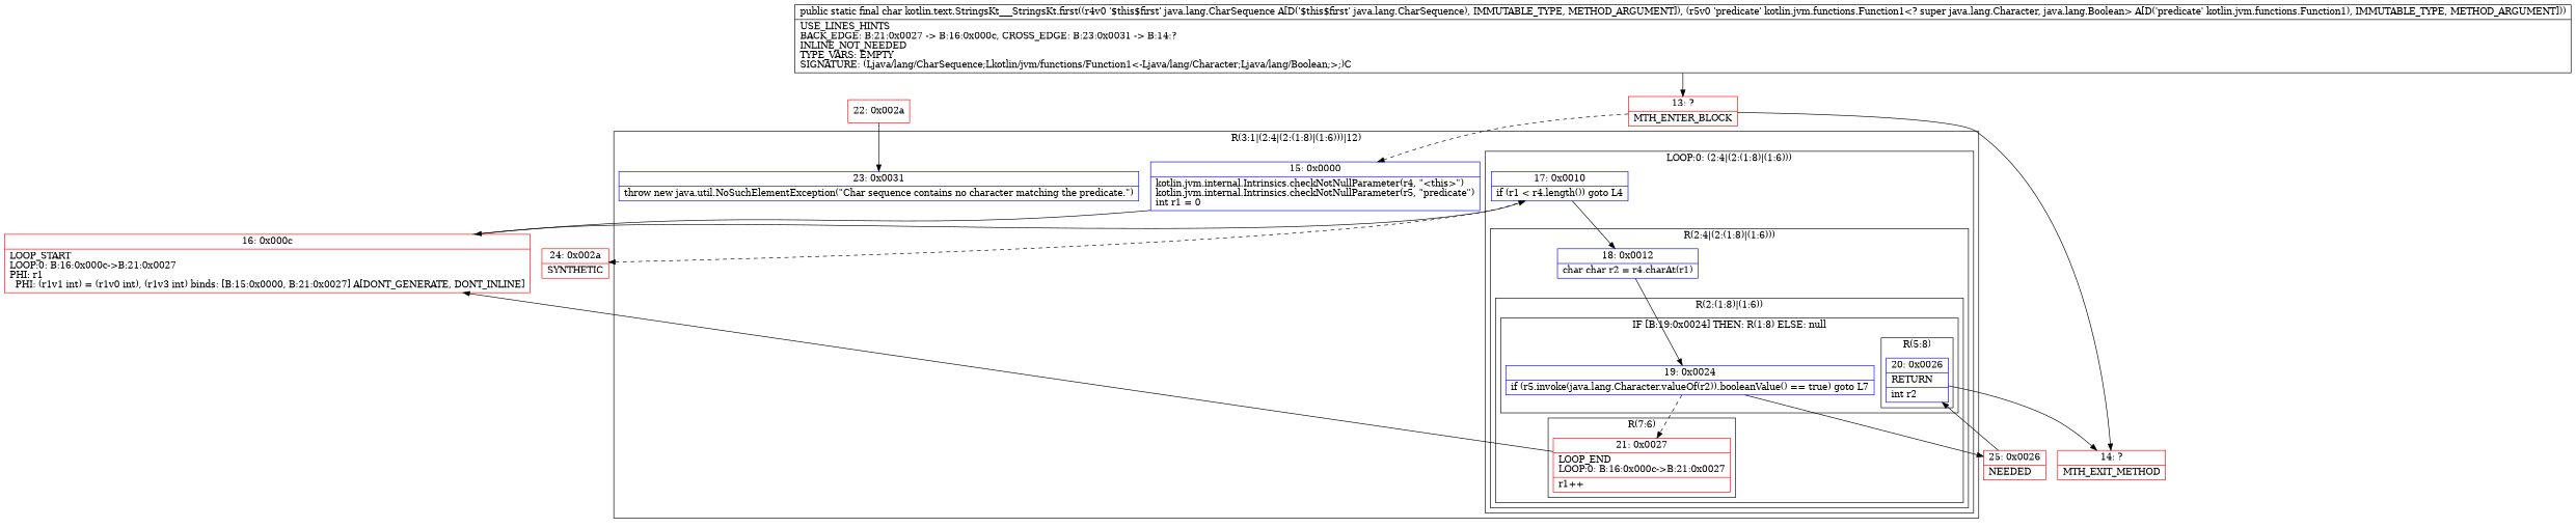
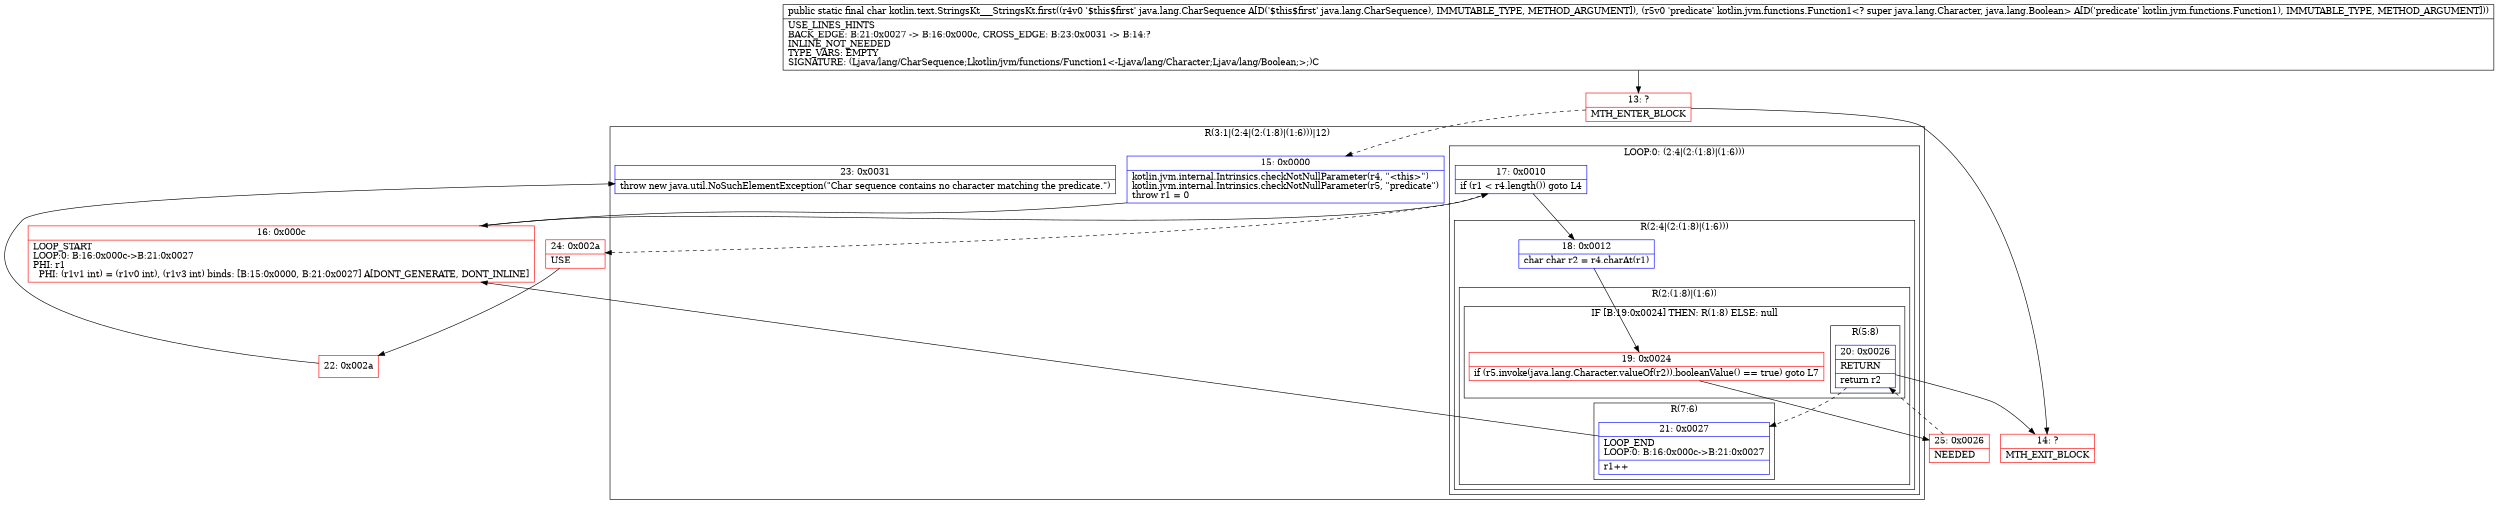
  digraph {
    node [color=blue shape=record]
-   n1 [label="{20\:\ 0x0026|RETURN\l|int r2\l}"]
-   n2 [label="{19\:\ 0x0024|if (r5.invoke(java.lang.Character.valueOf(r2)).booleanValue() == true) goto L7\l}"]
-   n3 [color=red label="{21\:\ 0x0027|LOOP_END\lLOOP:0: B:16:0x000c\-\>B:21:0x0027\l|r1++\l}"]
+   n1 [label="{20\:\ 0x0026|RETURN\l|return r2\l}"]
+   n2 [color=red label="{19\:\ 0x0024|if (r5.invoke(java.lang.Character.valueOf(r2)).booleanValue() == true) goto L7\l}"]
+   n3 [label="{21\:\ 0x0027|LOOP_END\lLOOP:0: B:16:0x000c\-\>B:21:0x0027\l|r1++\l}"]
    n4 [label="{18\:\ 0x0012|char char r2 = r4.charAt(r1)\l}"]
    n5 [label="{17\:\ 0x0010|if (r1 \< r4.length()) goto L4\l}"]
-   n6 [label="{15\:\ 0x0000|kotlin.jvm.internal.Intrinsics.checkNotNullParameter(r4, \"\<this\>\")\lkotlin.jvm.internal.Intrinsics.checkNotNullParameter(r5, \"predicate\")\lint r1 = 0\l}"]
+   n6 [label="{15\:\ 0x0000|kotlin.jvm.internal.Intrinsics.checkNotNullParameter(r4, \"\<this\>\")\lkotlin.jvm.internal.Intrinsics.checkNotNullParameter(r5, \"predicate\")\lthrow r1 = 0\l}"]
    n7 [label="{23\:\ 0x0031|throw new java.util.NoSuchElementException(\"Char sequence contains no character matching the predicate.\")\l}"]
-   n8 [color=red label="{14\:\ ?|MTH_EXIT_METHOD\l}"]
+   n8 [color=red label="{14\:\ ?|MTH_EXIT_BLOCK\l}"]
    n9 [color=red label="{25\:\ 0x0026|NEEDED\l}"]
    n10 [color=red label="{16\:\ 0x000c|LOOP_START\lLOOP:0: B:16:0x000c\-\>B:21:0x0027\lPHI: r1 \l  PHI: (r1v1 int) = (r1v0 int), (r1v3 int) binds: [B:15:0x0000, B:21:0x0027] A[DONT_GENERATE, DONT_INLINE]\l}"]
-   n11 [color=red label="{24\:\ 0x002a|SYNTHETIC\l}"]
+   n11 [color=red label="{24\:\ 0x002a|USE\l}"]
    n12 [color=red label="{22\:\ 0x002a}"]
    n13 [color=red label="{13\:\ ?|MTH_ENTER_BLOCK\l}"]
    n14 [label="{public static final char kotlin.text.StringsKt___StringsKt.first((r4v0 '$this$first' java.lang.CharSequence A[D('$this$first' java.lang.CharSequence), IMMUTABLE_TYPE, METHOD_ARGUMENT]), (r5v0 'predicate' kotlin.jvm.functions.Function1\<? super java.lang.Character, java.lang.Boolean\> A[D('predicate' kotlin.jvm.functions.Function1), IMMUTABLE_TYPE, METHOD_ARGUMENT]))  | USE_LINES_HINTS\lBACK_EDGE: B:21:0x0027 \-\> B:16:0x000c, CROSS_EDGE: B:23:0x0031 \-\> B:14:?\lINLINE_NOT_NEEDED\lTYPE_VARS: EMPTY\lSIGNATURE: (Ljava\/lang\/CharSequence;Lkotlin\/jvm\/functions\/Function1\<\-Ljava\/lang\/Character;Ljava\/lang\/Boolean;\>;)C\l}" color=""]
    subgraph cluster_1 {
      label="R(3:1|(2:4|(2:(1:8)|(1:6)))|12)"
      n6
      n7
      subgraph cluster_2 {
        label="LOOP:0: (2:4|(2:(1:8)|(1:6)))"
        n5
        subgraph cluster_3 {
          label="R(2:4|(2:(1:8)|(1:6)))"
          n4
          subgraph cluster_4 {
            label="R(2:(1:8)|(1:6))"
            subgraph cluster_5 {
              label="IF [B:19:0x0024] THEN: R(1:8) ELSE: null"
              n2
              subgraph cluster_6 {
                label="R(5:8)"
                n1
              }
            }
            subgraph cluster_7 {
              label="R(7:6)"
              n3
            }
          }
        }
      }
    }
    n1 -> n8
-   n2 -> n3 [style=dashed]
+   n1 -> n3 [style=dashed]
    n2 -> n9
    n3 -> n10
    n4 -> n2
    n5 -> n4
    n5 -> n11 [style=dashed]
    n6 -> n10
-   n9 -> n1
+   n9 -> n1 [style=dashed]
    n10 -> n5
+   n11 -> n12
    n12 -> n7
    n13 -> n6 [style=dashed]
    n13 -> n8
    n14 -> n13
  }
